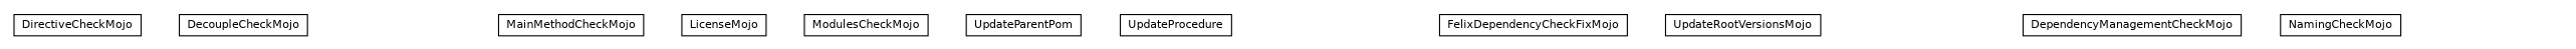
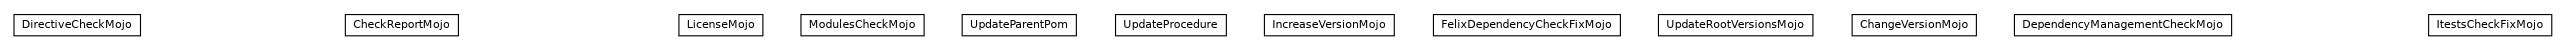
  digraph {
    nodesep=0.25
    ranksep=0.5
    node [fontcolor=black fontname=Helvetica fontsize=10.0 shape=plaintext]
    n1 [label=<<table title="org.universAAL.support.directives.mojos.DirectiveCheckMojo" border="0" cellborder="1" cellspacing="0" cellpadding="2" port="p" href="./DirectiveCheckMojo.html"> 		<tr><td><table border="0" cellspacing="0" cellpadding="1"> <tr><td align="center" balign="center"> DirectiveCheckMojo </td></tr> 		</table></td></tr> 		</table>>]
-   n2 [label=<<table title="org.universAAL.support.directives.mojos.DecoupleCheckMojo" border="0" cellborder="1" cellspacing="0" cellpadding="2" port="p" href="./DecoupleCheckMojo.html"> 		<tr><td><table border="0" cellspacing="0" cellpadding="1"> <tr><td align="center" balign="center"> DecoupleCheckMojo </td></tr> 		</table></td></tr> 		</table>>]
-   n4 [label=<<table title="org.universAAL.support.directives.mojos.MainMethodCheckMojo" border="0" cellborder="1" cellspacing="0" cellpadding="2" port="p" href="./MainMethodCheckMojo.html"> 		<tr><td><table border="0" cellspacing="0" cellpadding="1"> <tr><td align="center" balign="center"> MainMethodCheckMojo </td></tr> 		</table></td></tr> 		</table>>]
+   n3 [label=<<table title="org.universAAL.support.directives.mojos.CheckReportMojo" border="0" cellborder="1" cellspacing="0" cellpadding="2" port="p" href="./CheckReportMojo.html"> 		<tr><td><table border="0" cellspacing="0" cellpadding="1"> <tr><td align="center" balign="center"> CheckReportMojo </td></tr> 		</table></td></tr> 		</table>>]
    n5 [label=<<table title="org.universAAL.support.directives.mojos.LicenseMojo" border="0" cellborder="1" cellspacing="0" cellpadding="2" port="p" href="./LicenseMojo.html"> 		<tr><td><table border="0" cellspacing="0" cellpadding="1"> <tr><td align="center" balign="center"> LicenseMojo </td></tr> 		</table></td></tr> 		</table>>]
    n6 [label=<<table title="org.universAAL.support.directives.mojos.ModulesCheckMojo" border="0" cellborder="1" cellspacing="0" cellpadding="2" port="p" href="./ModulesCheckMojo.html"> 		<tr><td><table border="0" cellspacing="0" cellpadding="1"> <tr><td align="center" balign="center"> ModulesCheckMojo </td></tr> 		</table></td></tr> 		</table>>]
    n7 [label=<<table title="org.universAAL.support.directives.mojos.UpdateParentPom" border="0" cellborder="1" cellspacing="0" cellpadding="2" port="p" href="./UpdateParentPom.html"> 		<tr><td><table border="0" cellspacing="0" cellpadding="1"> <tr><td align="center" balign="center"> UpdateParentPom </td></tr> 		</table></td></tr> 		</table>>]
    n8 [label=<<table title="org.universAAL.support.directives.mojos.UpdateParentPom.UpdateProcedure" border="0" cellborder="1" cellspacing="0" cellpadding="2" port="p" href="./UpdateParentPom.UpdateProcedure.html"> 		<tr><td><table border="0" cellspacing="0" cellpadding="1"> <tr><td align="center" balign="center"> UpdateProcedure </td></tr> 		</table></td></tr> 		</table>>]
+   n9 [label=<<table title="org.universAAL.support.directives.mojos.IncreaseVersionMojo" border="0" cellborder="1" cellspacing="0" cellpadding="2" port="p" href="./IncreaseVersionMojo.html"> 		<tr><td><table border="0" cellspacing="0" cellpadding="1"> <tr><td align="center" balign="center"> IncreaseVersionMojo </td></tr> 		</table></td></tr> 		</table>>]
    n10 [label=<<table title="org.universAAL.support.directives.mojos.FelixDependencyCheckFixMojo" border="0" cellborder="1" cellspacing="0" cellpadding="2" port="p" href="./FelixDependencyCheckFixMojo.html"> 		<tr><td><table border="0" cellspacing="0" cellpadding="1"> <tr><td align="center" balign="center"> FelixDependencyCheckFixMojo </td></tr> 		</table></td></tr> 		</table>>]
    n11 [label=<<table title="org.universAAL.support.directives.mojos.UpdateRootVersionsMojo" border="0" cellborder="1" cellspacing="0" cellpadding="2" port="p" href="./UpdateRootVersionsMojo.html"> 		<tr><td><table border="0" cellspacing="0" cellpadding="1"> <tr><td align="center" balign="center"> UpdateRootVersionsMojo </td></tr> 		</table></td></tr> 		</table>>]
+   n12 [label=<<table title="org.universAAL.support.directives.mojos.ChangeVersionMojo" border="0" cellborder="1" cellspacing="0" cellpadding="2" port="p" href="./ChangeVersionMojo.html"> 		<tr><td><table border="0" cellspacing="0" cellpadding="1"> <tr><td align="center" balign="center"> ChangeVersionMojo </td></tr> 		</table></td></tr> 		</table>>]
    n13 [label=<<table title="org.universAAL.support.directives.mojos.DependencyManagementCheckMojo" border="0" cellborder="1" cellspacing="0" cellpadding="2" port="p" href="./DependencyManagementCheckMojo.html"> 		<tr><td><table border="0" cellspacing="0" cellpadding="1"> <tr><td align="center" balign="center"> DependencyManagementCheckMojo </td></tr> 		</table></td></tr> 		</table>>]
-   n14 [label=<<table title="org.universAAL.support.directives.mojos.NamingCheckMojo" border="0" cellborder="1" cellspacing="0" cellpadding="2" port="p" href="./NamingCheckMojo.html"> 		<tr><td><table border="0" cellspacing="0" cellpadding="1"> <tr><td align="center" balign="center"> NamingCheckMojo </td></tr> 		</table></td></tr> 		</table>>]
+   n15 [label=<<table title="org.universAAL.support.directives.mojos.ItestsCheckFixMojo" border="0" cellborder="1" cellspacing="0" cellpadding="2" port="p" href="./ItestsCheckFixMojo.html"> 		<tr><td><table border="0" cellspacing="0" cellpadding="1"> <tr><td align="center" balign="center"> ItestsCheckFixMojo </td></tr> 		</table></td></tr> 		</table>>]
  }
